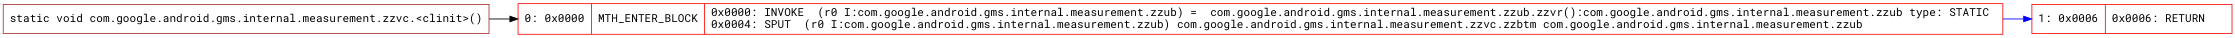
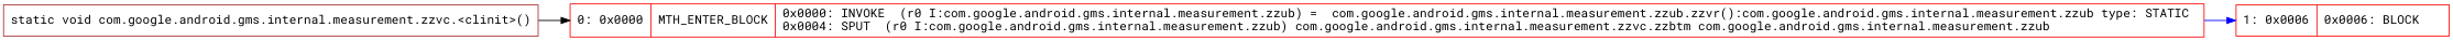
  digraph {
    rankdir=LR
    fontname="Roboto Mono"
    node [shape=record color=red fontname="Roboto Mono"]
    edge [fontname="Roboto Mono"]
    n1 [label="{0\:\ 0x0000|MTH_ENTER_BLOCK\l|0x0000: INVOKE  (r0 I:com.google.android.gms.internal.measurement.zzub) =  com.google.android.gms.internal.measurement.zzub.zzvr():com.google.android.gms.internal.measurement.zzub type: STATIC \l0x0004: SPUT  (r0 I:com.google.android.gms.internal.measurement.zzub) com.google.android.gms.internal.measurement.zzvc.zzbtm com.google.android.gms.internal.measurement.zzub \l}"]
-   n2 [label="{1\:\ 0x0006|0x0006: RETURN   \l}"]
+   n2 [label="{1\:\ 0x0006|0x0006: BLOCK   \l}"]
    n3 [label="{static void com.google.android.gms.internal.measurement.zzvc.\<clinit\>() }" color=brown]
    n1 -> n2 [color=blue]
    n3 -> n1 [color=black]
  }
